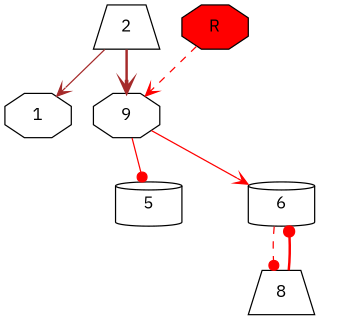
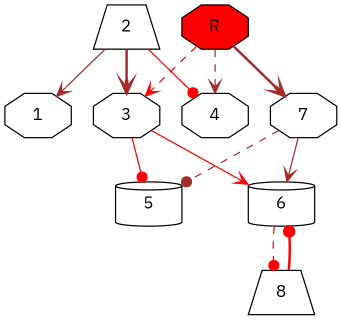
  digraph {
    fontname="IBM Plex Sans"
    node [fontname="IBM Plex Sans" shape=octagon]
    edge [arrowhead=vee color=brown fontname="IBM Plex Sans" style=solid]
    2 [shape=trapezium]
    1
-   3 [label=9]
+   3
+   4
    5 [shape=cylinder]
    6 [shape=cylinder]
+   7
    8 [shape=trapezium]
    R [fillcolor="#ff0000" style=filled]
    2 -> 1
    2 -> 3 [style=bold]
+   2 -> 4 [arrowhead=dot color=red]
    3 -> 5 [arrowhead=dot color=red]
    3 -> 6 [color=red]
    6 -> 8 [arrowhead=dot color=red style=dashed]
+   7 -> 5 [arrowhead=dot style=dashed]
+   7 -> 6
    8 -> 6 [arrowhead=dot color=red style=bold]
    R -> 3 [color=red style=dashed]
+   R -> 4 [style=dashed]
+   R -> 7 [style=bold]
  }
